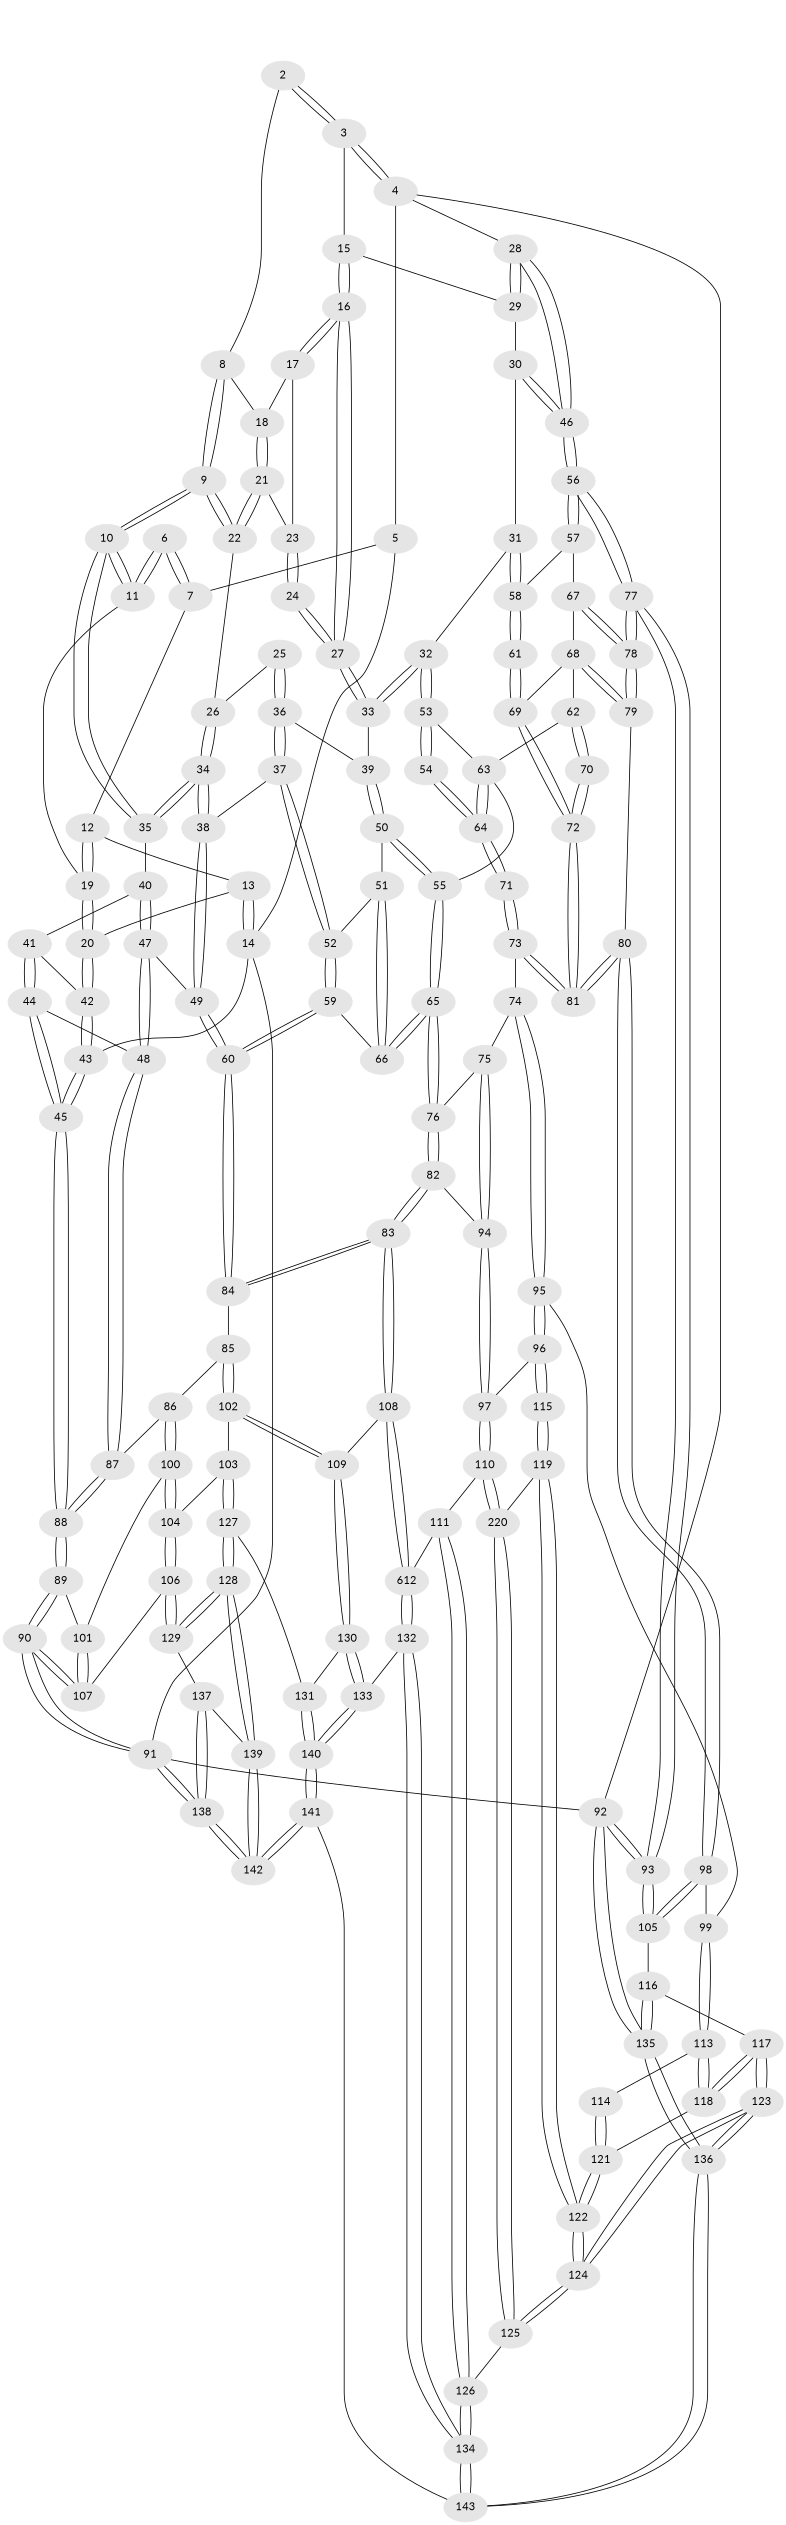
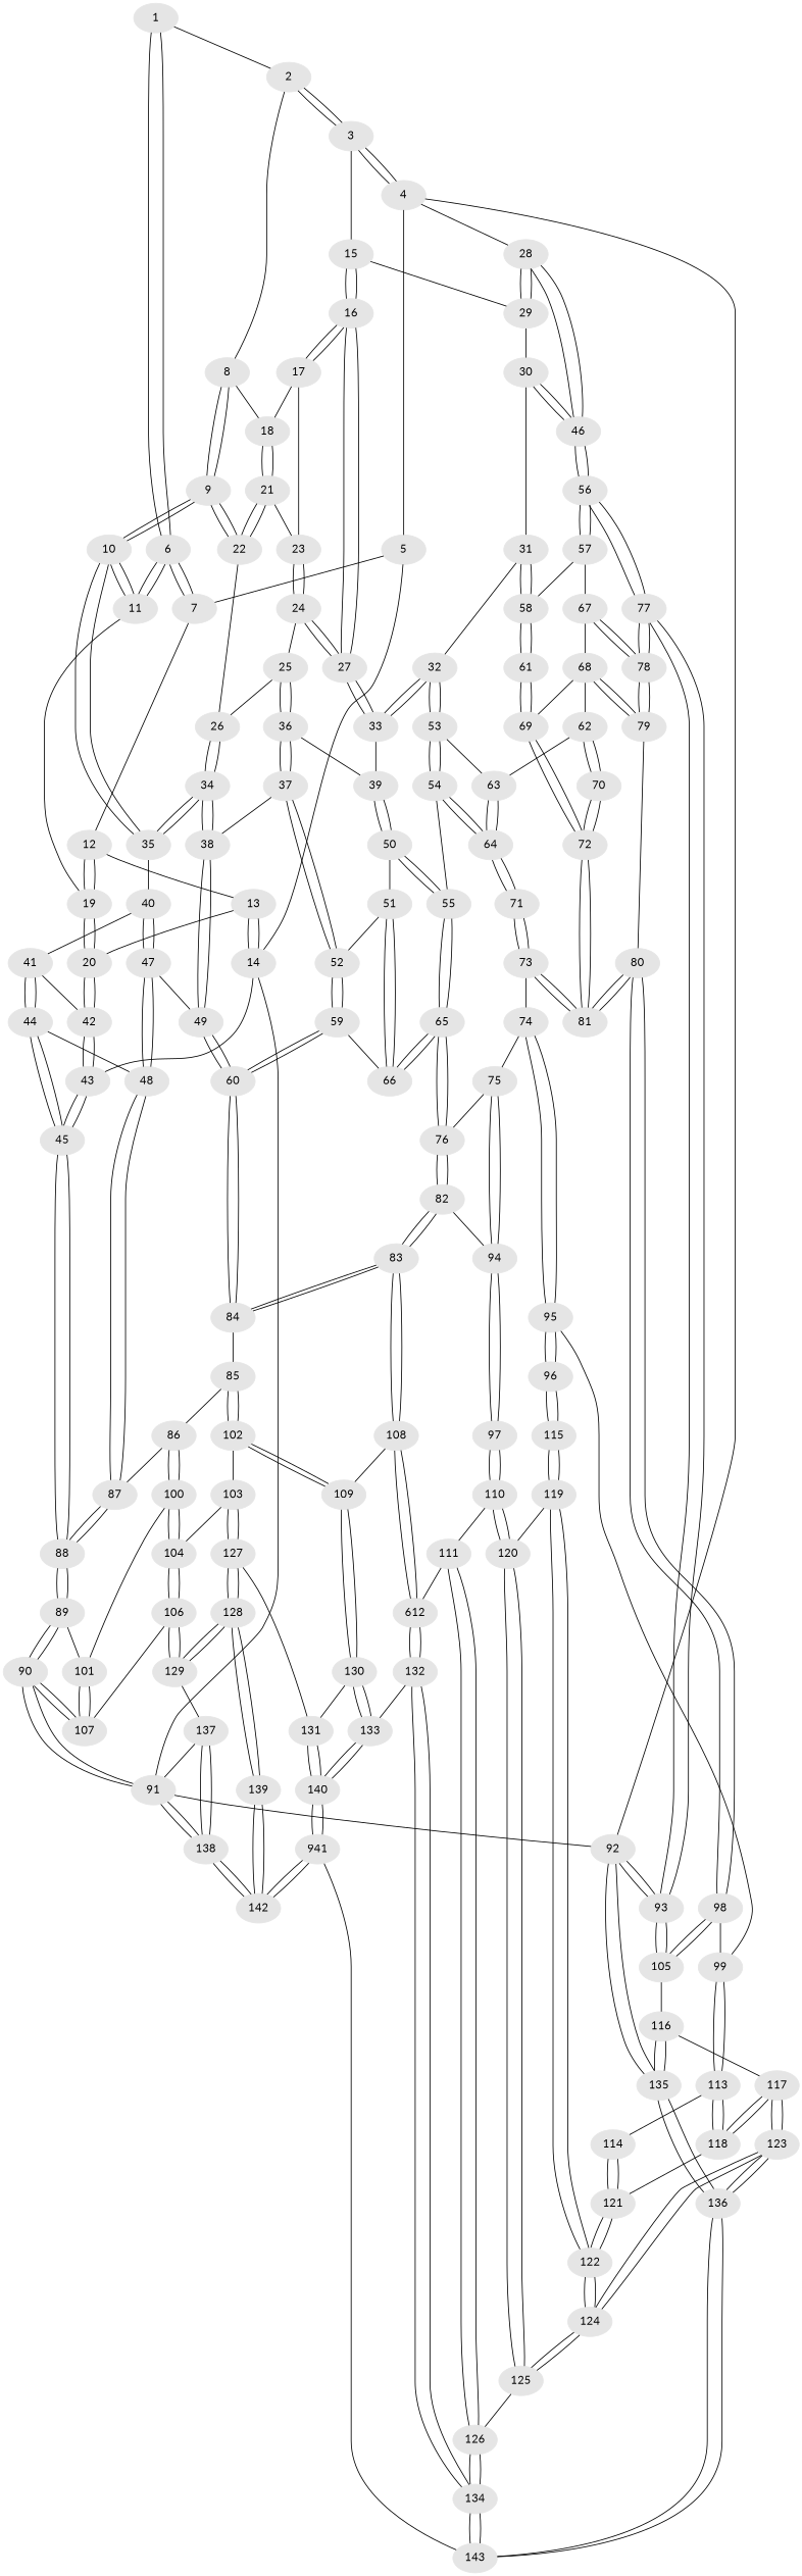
  graph {
    fontname=Lato
    node [color=gray90 fontname=Lato style=filled]
    edge [fontname=Lato]
+   1
    2
    6
    3
    8
    7
    11
    4
    15
    9
    18
    5
    28
    92
    16
    29
    14
    46
    93
    135
    12
    43
    91
    19
    13
    10
    22
    21
    35
    26
    40
    20
    42
    45
    138
    17
    27
    30
    23
    33
    24
    34
    25
    36
    39
    37
    38
    56
    31
    32
    58
    53
    61
    54
    63
    50
    49
    41
    47
    52
    59
    60
    51
    55
    44
    48
    88
    87
    89
    57
    77
    84
    66
    65
    64
    71
    76
    67
    78
    68
    69
    85
    62
    70
    72
    73
    82
    79
    80
    81
    74
    75
    95
    94
    96
    99
    97
    83
    105
    98
    108
    109
    n103 [label=612]
    86
    102
    100
    103
    101
    104
    90
    107
    142
    136
    116
    110
    115
    113
    119
    111
-   120 [label=220]
+   120
    114
    118
    106
    127
    130
    128
    131
    129
    117
    137
    132
    133
    126
    125
    134
    121
    122
    123
    124
    143
    139
    140
-   141
+   141 [label=941]
+   1 -- 2
+   1 -- 6
+   1 -- 6
    2 -- 3
    2 -- 3
    2 -- 8
    6 -- 7
    6 -- 7
    6 -- 11
    6 -- 11
    3 -- 4
    3 -- 4
    3 -- 15
    8 -- 9
    8 -- 9
    8 -- 18
    7 -- 12
    11 -- 19
    4 -- 5
    4 -- 28
    4 -- 92
    15 -- 16
    15 -- 16
    15 -- 29
    9 -- 10
    9 -- 10
    9 -- 22
    9 -- 22
    18 -- 21
    18 -- 21
    5 -- 7
    5 -- 14
    28 -- 29
    28 -- 29
    28 -- 46
    28 -- 46
    92 -- 93
    92 -- 93
    92 -- 135
    92 -- 135
    16 -- 17
    16 -- 17
    16 -- 27
    16 -- 27
    29 -- 30
    14 -- 43
    14 -- 91
    46 -- 56
    46 -- 56
    93 -- 105
    93 -- 105
    135 -- 136
    135 -- 136
    12 -- 19
    12 -- 19
    12 -- 13
    43 -- 45
    43 -- 45
    91 -- 92
    91 -- 138
    91 -- 138
    19 -- 20
    19 -- 20
    13 -- 14
    13 -- 14
    13 -- 20
    10 -- 11
    10 -- 11
    10 -- 35
    10 -- 35
    22 -- 26
    21 -- 22
    21 -- 22
    21 -- 23
    35 -- 40
    26 -- 34
    26 -- 34
    40 -- 41
    40 -- 47
    40 -- 47
    20 -- 42
    20 -- 42
    42 -- 43
    42 -- 43
    45 -- 88
    45 -- 88
    138 -- 142
    138 -- 142
    17 -- 18
    17 -- 23
    27 -- 33
    27 -- 33
    30 -- 46
    30 -- 46
    30 -- 31
    23 -- 24
    23 -- 24
    33 -- 39
    24 -- 27
    24 -- 27
+   24 -- 25
    34 -- 35
    34 -- 35
    34 -- 38
    34 -- 38
    25 -- 26
    25 -- 36
    25 -- 36
    36 -- 39
    36 -- 37
    36 -- 37
    39 -- 50
    39 -- 50
    37 -- 38
    37 -- 52
    37 -- 52
    38 -- 49
    38 -- 49
    56 -- 57
    56 -- 57
    56 -- 77
    56 -- 77
    31 -- 32
    31 -- 58
    31 -- 58
    32 -- 33
    32 -- 33
    32 -- 53
    32 -- 53
    58 -- 61
    58 -- 61
    53 -- 54
    53 -- 54
    53 -- 63
    61 -- 69
    61 -- 69
-   63 -- 55
+   54 -- 55
    54 -- 64
    54 -- 64
    63 -- 64
    63 -- 64
    50 -- 51
    50 -- 55
    50 -- 55
    49 -- 60
    49 -- 60
    41 -- 42
    41 -- 44
    41 -- 44
    47 -- 49
    47 -- 48
    47 -- 48
    52 -- 59
    52 -- 59
    59 -- 60
    59 -- 60
    59 -- 66
    60 -- 84
    60 -- 84
    51 -- 52
    51 -- 66
    51 -- 66
    55 -- 65
    55 -- 65
    44 -- 45
    44 -- 45
    44 -- 48
    48 -- 87
    48 -- 87
    88 -- 89
    88 -- 89
    87 -- 88
    87 -- 88
    89 -- 101
    89 -- 90
    89 -- 90
    57 -- 58
    57 -- 67
    77 -- 93
    77 -- 93
    77 -- 78
    77 -- 78
    84 -- 85
    65 -- 66
    65 -- 66
    65 -- 76
    65 -- 76
    64 -- 71
    64 -- 71
    71 -- 73
    71 -- 73
    76 -- 82
    76 -- 82
    67 -- 78
    67 -- 78
    67 -- 68
    78 -- 79
    78 -- 79
    68 -- 69
    68 -- 62
    68 -- 79
    68 -- 79
    69 -- 72
    69 -- 72
    85 -- 86
    85 -- 102
    85 -- 102
    62 -- 63
    62 -- 70
    62 -- 70
    70 -- 72
    70 -- 72
    72 -- 81
    72 -- 81
    73 -- 81
    73 -- 81
    73 -- 74
    82 -- 94
    82 -- 83
    82 -- 83
    79 -- 80
    80 -- 81
    80 -- 81
    80 -- 98
    80 -- 98
    74 -- 75
    74 -- 95
    74 -- 95
    75 -- 76
    75 -- 94
    75 -- 94
    95 -- 96
    95 -- 96
    95 -- 99
    94 -- 97
    94 -- 97
-   96 -- 97
    96 -- 115
    96 -- 115
    99 -- 113
    99 -- 113
    97 -- 110
    97 -- 110
    83 -- 84
    83 -- 84
    83 -- 108
    83 -- 108
    105 -- 116
    98 -- 99
    98 -- 105
    98 -- 105
    108 -- 109
    108 -- n103
    108 -- n103
    109 -- 130
    109 -- 130
    n103 -- 132
    n103 -- 132
    86 -- 87
    86 -- 100
    86 -- 100
    102 -- 109
    102 -- 109
    102 -- 103
    100 -- 101
    100 -- 104
    100 -- 104
    103 -- 104
    103 -- 127
    103 -- 127
    101 -- 107
    101 -- 107
    104 -- 106
    104 -- 106
    90 -- 91
    90 -- 91
    90 -- 107
    90 -- 107
    136 -- 143
    136 -- 143
    116 -- 135
    116 -- 135
    116 -- 117
    110 -- 111
    110 -- 120
    110 -- 120
    115 -- 119
    115 -- 119
    113 -- 114
    113 -- 118
    113 -- 118
    119 -- 120
    119 -- 122
    119 -- 122
    111 -- n103
    111 -- 126
    111 -- 126
    120 -- 125
    120 -- 125
    114 -- 121
    114 -- 121
    118 -- 121
    106 -- 107
    106 -- 129
    106 -- 129
    127 -- 128
    127 -- 128
    127 -- 131
    130 -- 131
    130 -- 133
    130 -- 133
    128 -- 129
    128 -- 129
    128 -- 139
    128 -- 139
    131 -- 140
    131 -- 140
    129 -- 137
    117 -- 118
    117 -- 118
    117 -- 123
    117 -- 123
    137 -- 138
    137 -- 138
-   137 -- 139
+   137 -- 91
    132 -- 133
    132 -- 134
    132 -- 134
    133 -- 140
    133 -- 140
    126 -- 134
    126 -- 134
    125 -- 126
    134 -- 143
    134 -- 143
    121 -- 122
    121 -- 122
    122 -- 124
    122 -- 124
    123 -- 136
    123 -- 136
    123 -- 124
    123 -- 124
    124 -- 125
    124 -- 125
    139 -- 142
    139 -- 142
    140 -- 141
    140 -- 141
    141 -- 142
    141 -- 142
    141 -- 143
  }
